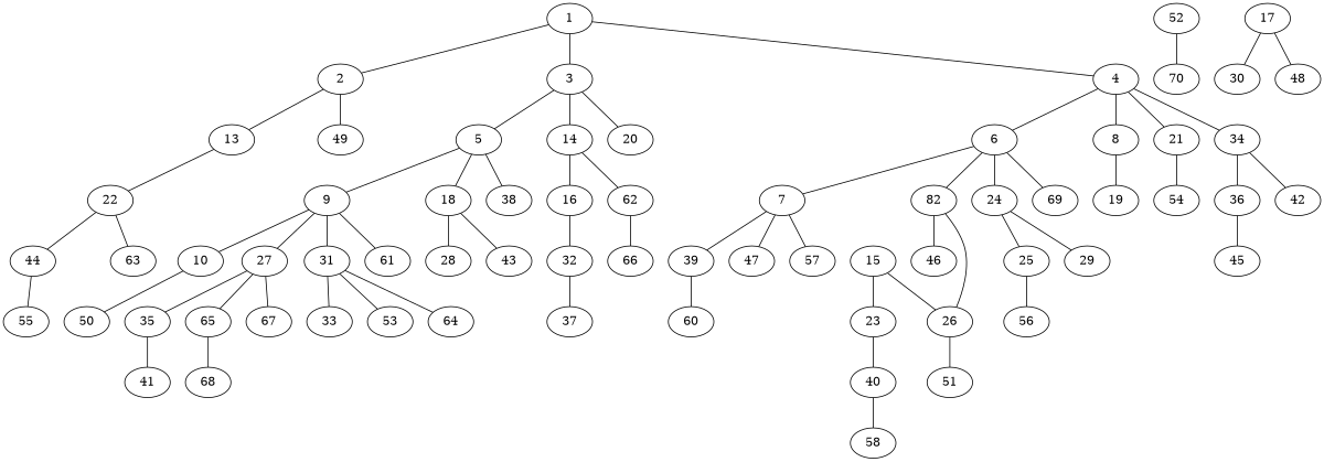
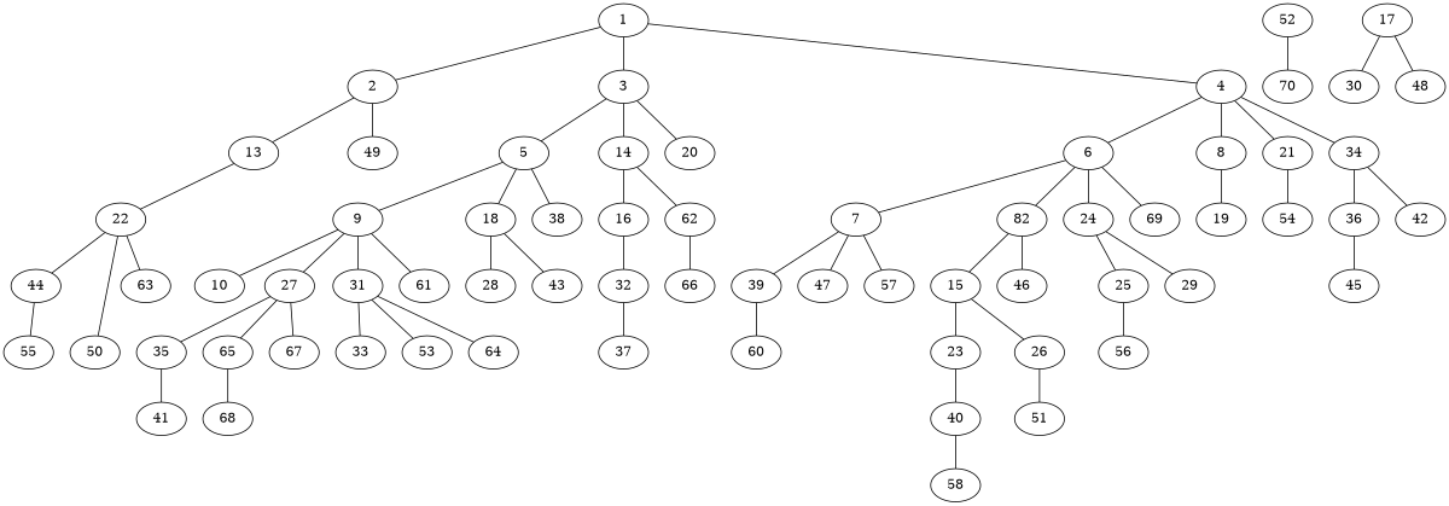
  graph {
    1
    2
    3
    4
    13
    49
    5
    14
    20
    6
    8
    21
    34
    22
    9
    18
    38
    16
    62
    7
    n21 [label=82]
    24
    69
    19
    54
    36
    42
    44
    50
    63
    10
    27
    31
    61
    28
    43
    52
    70
    32
    66
    39
    47
    57
    15
    46
    25
    29
    45
    35
    65
    67
    33
    53
    64
    60
    17
    30
    48
    23
    26
    56
    41
    68
    40
    51
    55
    37
    58
    1 -- 2
    1 -- 3
    1 -- 4
    2 -- 13
    2 -- 49
    3 -- 5
    3 -- 14
    3 -- 20
    4 -- 6
    4 -- 8
    4 -- 21
    4 -- 34
    13 -- 22
    5 -- 9
    5 -- 18
    5 -- 38
    14 -- 16
    14 -- 62
    6 -- 7
    6 -- n21
    6 -- 24
    6 -- 69
    8 -- 19
    21 -- 54
    34 -- 36
    34 -- 42
    22 -- 44
-   10 -- 50
+   22 -- 50
    22 -- 63
    9 -- 10
    9 -- 27
    9 -- 31
    9 -- 61
    18 -- 28
    18 -- 43
    16 -- 32
    62 -- 66
    7 -- 39
    7 -- 47
    7 -- 57
-   n21 -- 26
+   n21 -- 15
    n21 -- 46
    24 -- 25
    24 -- 29
    36 -- 45
    44 -- 55
    27 -- 35
    27 -- 65
    27 -- 67
    31 -- 33
    31 -- 53
    31 -- 64
    52 -- 70
    32 -- 37
    39 -- 60
    15 -- 23
    15 -- 26
    25 -- 56
    35 -- 41
    65 -- 68
    17 -- 30
    17 -- 48
    23 -- 40
    26 -- 51
    40 -- 58
  }
